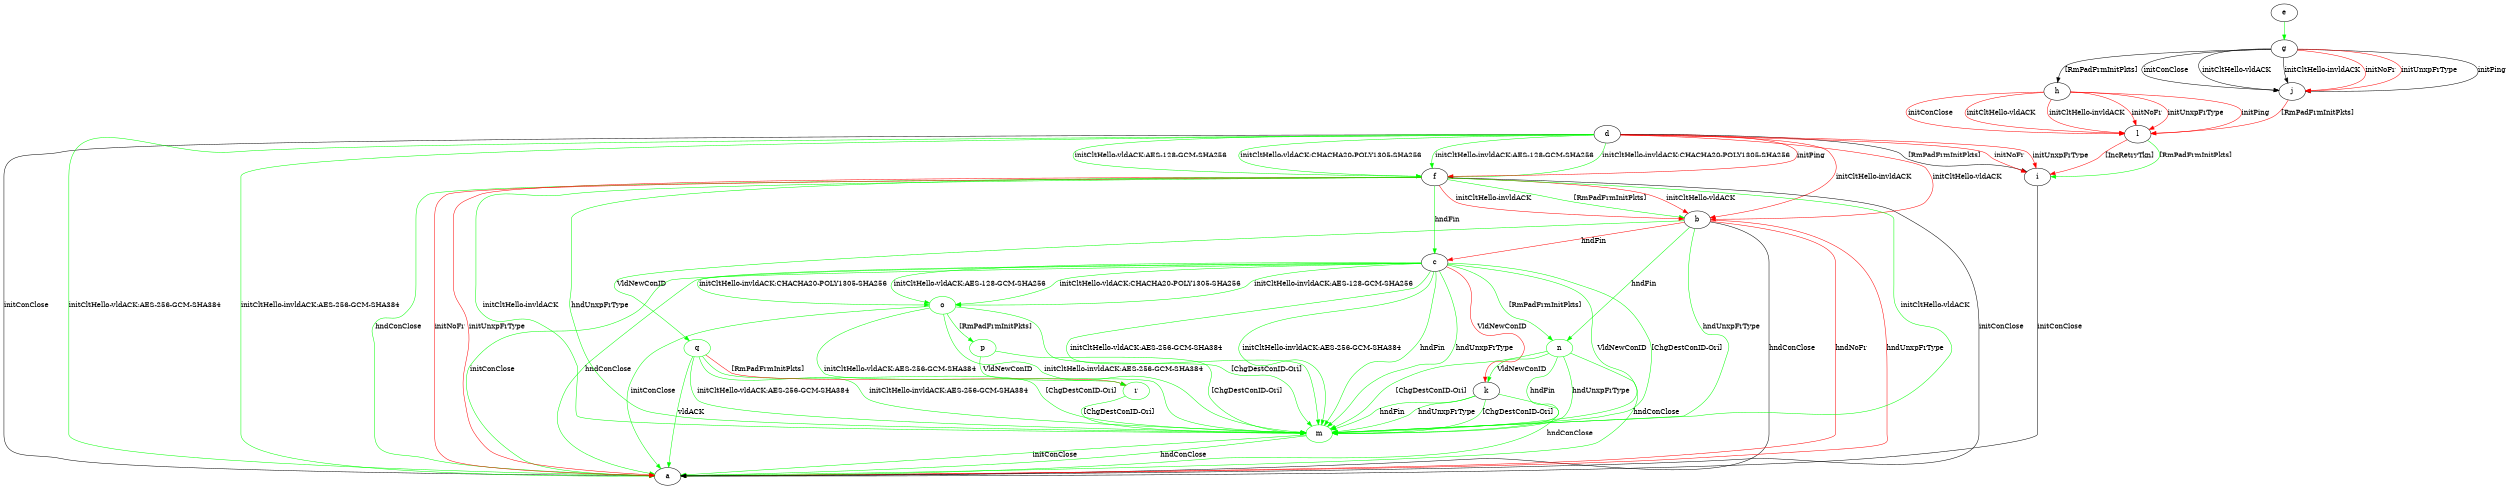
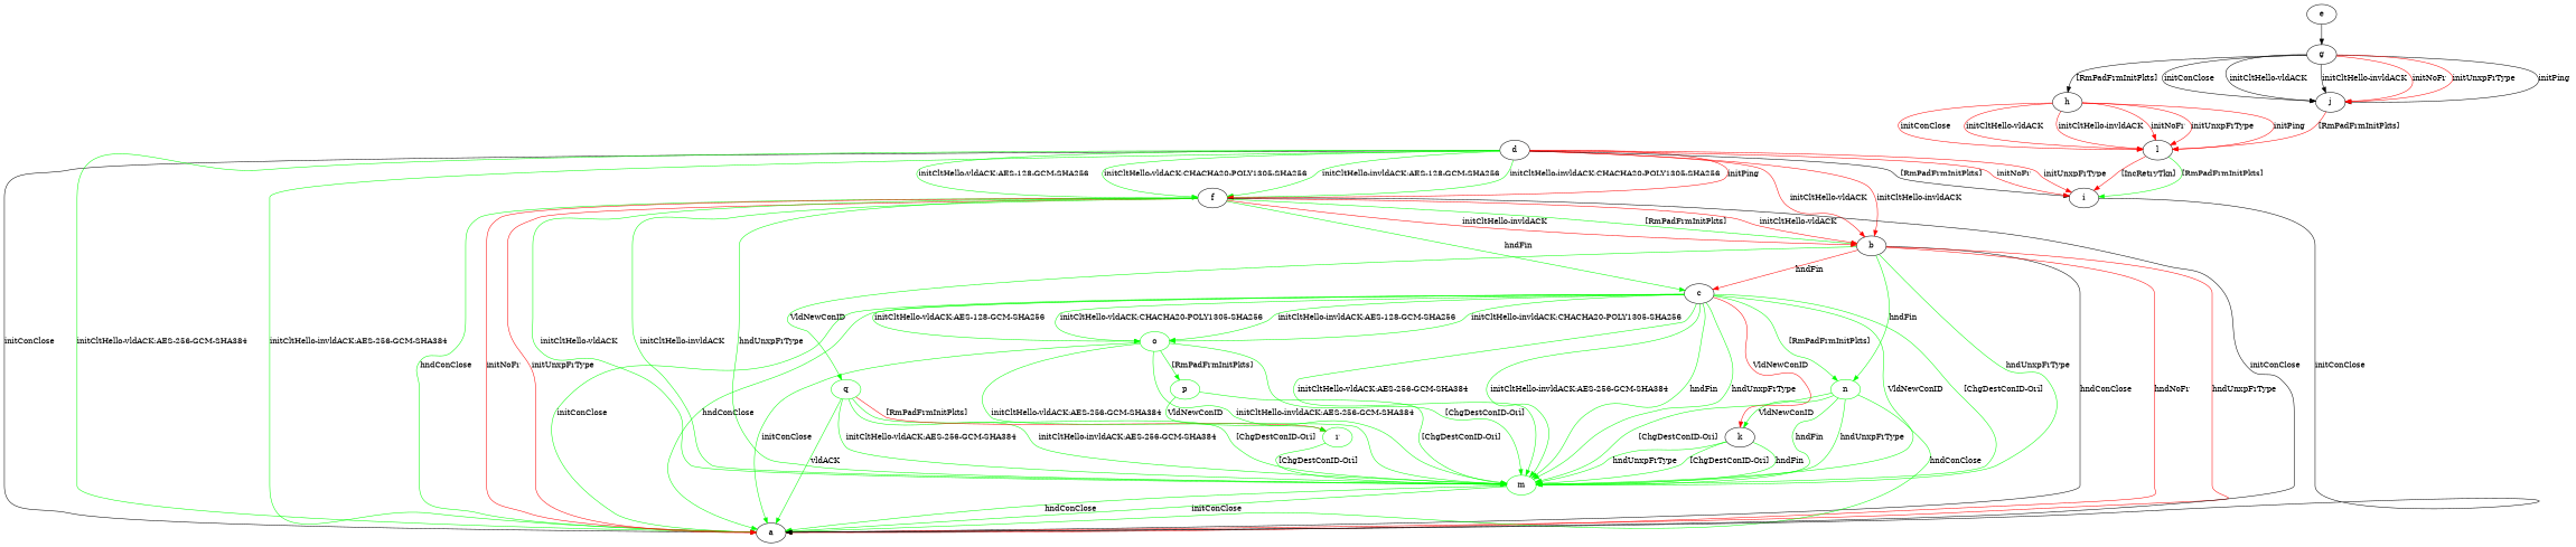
  digraph {
    edge [color=green]
    b
    a
    c
    m [color=green]
    n [color=green]
    q [color=green]
    k
    o [color=green]
    p [color=green]
    r [color=green]
    d
    f
    i
    e
    g
    h
    j
    l
    b -> a [label="hndConClose " color=""]
    b -> a [color=red label="hndNoFr "]
    b -> a [color=red label="hndUnxpFrType "]
    b -> c [color=red label="hndFin "]
    b -> m [label="hndUnxpFrType "]
    b -> n [label="hndFin "]
    b -> q [label="VldNewConID "]
    c -> a [label="initConClose "]
    c -> a [label="hndConClose "]
    c -> m [label="initCltHello-vldACK:AES-256-GCM-SHA384 "]
    c -> m [label="initCltHello-invldACK:AES-256-GCM-SHA384 "]
    c -> m [label="hndFin "]
    c -> m [label="hndUnxpFrType "]
    c -> m [label="VldNewConID "]
    c -> m [label="[ChgDestConID-Ori] "]
    c -> n [label="[RmPadFrmInitPkts] "]
    c -> k [color=red label="VldNewConID "]
    c -> o [label="initCltHello-vldACK:AES-128-GCM-SHA256 "]
    c -> o [label="initCltHello-vldACK:CHACHA20-POLY1305-SHA256 "]
    c -> o [label="initCltHello-invldACK:AES-128-GCM-SHA256 "]
    c -> o [label="initCltHello-invldACK:CHACHA20-POLY1305-SHA256 "]
    m -> a [label="initConClose "]
    m -> a [label="hndConClose "]
    n -> a [label="hndConClose "]
    n -> m [label="hndFin "]
    n -> m [label="hndUnxpFrType "]
    n -> m [label="[ChgDestConID-Ori] "]
    n -> k [label="VldNewConID "]
    q -> a [label="vldACK "]
    q -> m [label="initCltHello-vldACK:AES-256-GCM-SHA384 "]
    q -> m [label="initCltHello-invldACK:AES-256-GCM-SHA384 "]
    q -> m [label="[ChgDestConID-Ori] "]
    q -> r [color=red label="[RmPadFrmInitPkts] "]
-   k -> a [label="hndConClose "]
    k -> m [label="hndFin "]
    k -> m [label="hndUnxpFrType "]
    k -> m [label="[ChgDestConID-Ori] "]
    o -> a [label="initConClose "]
    o -> m [label="initCltHello-vldACK:AES-256-GCM-SHA384 "]
    o -> m [label="initCltHello-invldACK:AES-256-GCM-SHA384 "]
    o -> m [label="[ChgDestConID-Ori] "]
    o -> p [label="[RmPadFrmInitPkts] "]
    p -> m [label="[ChgDestConID-Ori] "]
    p -> r [label="VldNewConID "]
    r -> m [label="[ChgDestConID-Ori] "]
    d -> b [color=red label="initCltHello-vldACK "]
    d -> b [color=red label="initCltHello-invldACK "]
    d -> a [label="initConClose " color=""]
    d -> a [label="initCltHello-vldACK:AES-256-GCM-SHA384 "]
    d -> a [label="initCltHello-invldACK:AES-256-GCM-SHA384 "]
    d -> f [label="initCltHello-vldACK:AES-128-GCM-SHA256 "]
    d -> f [label="initCltHello-vldACK:CHACHA20-POLY1305-SHA256 "]
    d -> f [label="initCltHello-invldACK:AES-128-GCM-SHA256 "]
    d -> f [label="initCltHello-invldACK:CHACHA20-POLY1305-SHA256 "]
    d -> f [color=red label="initPing "]
    d -> i [label="[RmPadFrmInitPkts] " color=""]
    d -> i [color=red label="initNoFr "]
    d -> i [color=red label="initUnxpFrType "]
    f -> b [label="[RmPadFrmInitPkts] "]
    f -> b [color=red label="initCltHello-vldACK "]
    f -> b [color=red label="initCltHello-invldACK "]
    f -> a [label="initConClose " color=""]
    f -> a [label="hndConClose "]
    f -> a [color=red label="initNoFr "]
    f -> a [color=red label="initUnxpFrType "]
    f -> c [label="hndFin "]
    f -> m [label="initCltHello-vldACK "]
    f -> m [label="initCltHello-invldACK "]
    f -> m [label="hndUnxpFrType "]
    i -> a [label="initConClose " color=""]
-   e -> g
+   e -> g [color=""]
    g -> h [label="[RmPadFrmInitPkts] " color=""]
    g -> j [label="initPing " color=""]
    g -> j [label="initConClose " color=""]
    g -> j [label="initCltHello-vldACK " color=""]
    g -> j [label="initCltHello-invldACK " color=""]
    g -> j [color=red label="initNoFr "]
    g -> j [color=red label="initUnxpFrType "]
    h -> l [color=red label="initPing "]
    h -> l [color=red label="initConClose "]
    h -> l [color=red label="initCltHello-vldACK "]
    h -> l [color=red label="initCltHello-invldACK "]
    h -> l [color=red label="initNoFr "]
    h -> l [color=red label="initUnxpFrType "]
    j -> l [color=red label="[RmPadFrmInitPkts] "]
    l -> i [label="[RmPadFrmInitPkts] "]
    l -> i [color=red label="[IncRetryTkn] "]
  }
